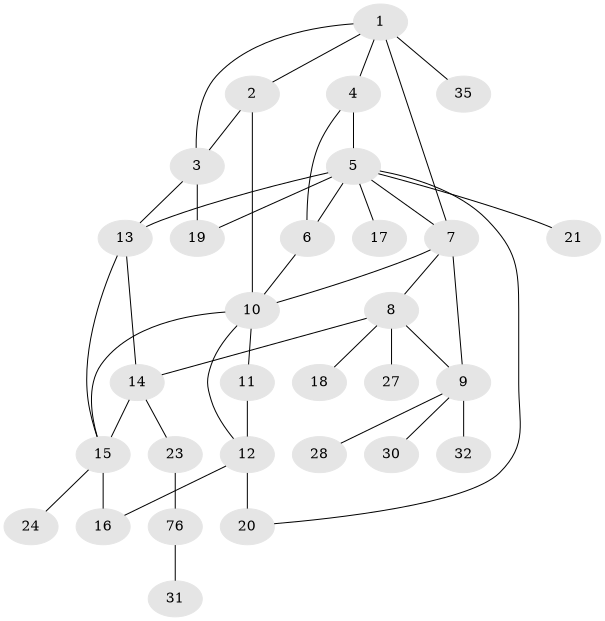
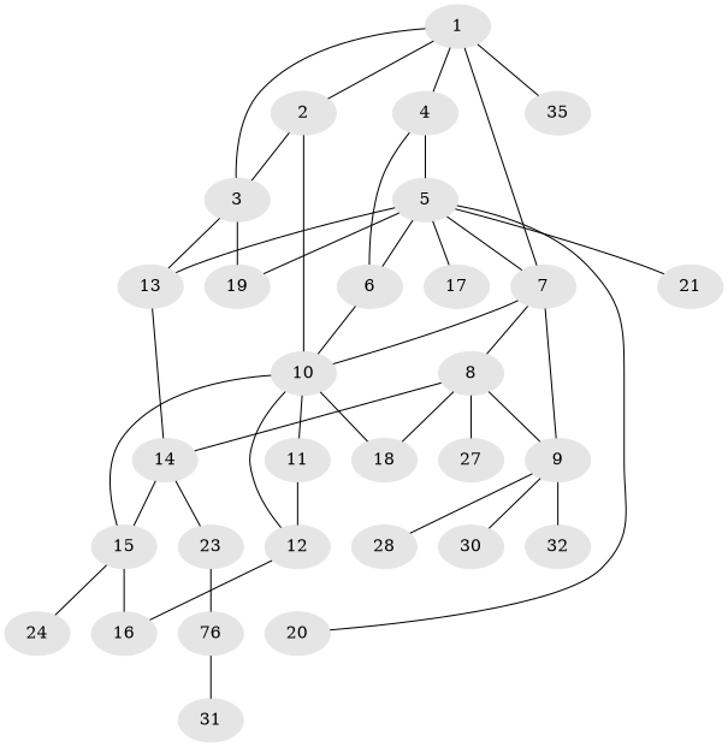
  graph {
    node [color=gray90 style=filled]
    edge [weight=1.0]
    1
    2
    3
    4
    7
    n6 [label=35]
    10
    13
    19
    5
    6
    8
    9
    18
    12
    11
    15
    14
    17
    20
    21
    27
    28
    30
    32
    23
    16
    24
    n29 [label=76]
    31
    1 -- 2
    1 -- 3
    1 -- 4
    1 -- 7
    1 -- n6 [weight=2.0]
    2 -- 3
    2 -- 10 [weight=2.0]
    3 -- 13
    3 -- 19
    4 -- 5
    4 -- 6
    7 -- 10
    7 -- 8
    7 -- 9
+   10 -- 18
    10 -- 12
    10 -- 11
    10 -- 15
-   13 -- 15
    13 -- 14
    5 -- 7
    5 -- 13 [weight=2.0]
    5 -- 19
    5 -- 6
    5 -- 17
    5 -- 20
    5 -- 21
    6 -- 10
    8 -- 9
    8 -- 18
    8 -- 14
    8 -- 27
    9 -- 28
    9 -- 30
    9 -- 32
-   12 -- 20 [weight=3.0]
    12 -- 16
    11 -- 12
    15 -- 16
    15 -- 24
    14 -- 15 [weight=4.0]
    14 -- 23
    23 -- n29
    n29 -- 31
  }
